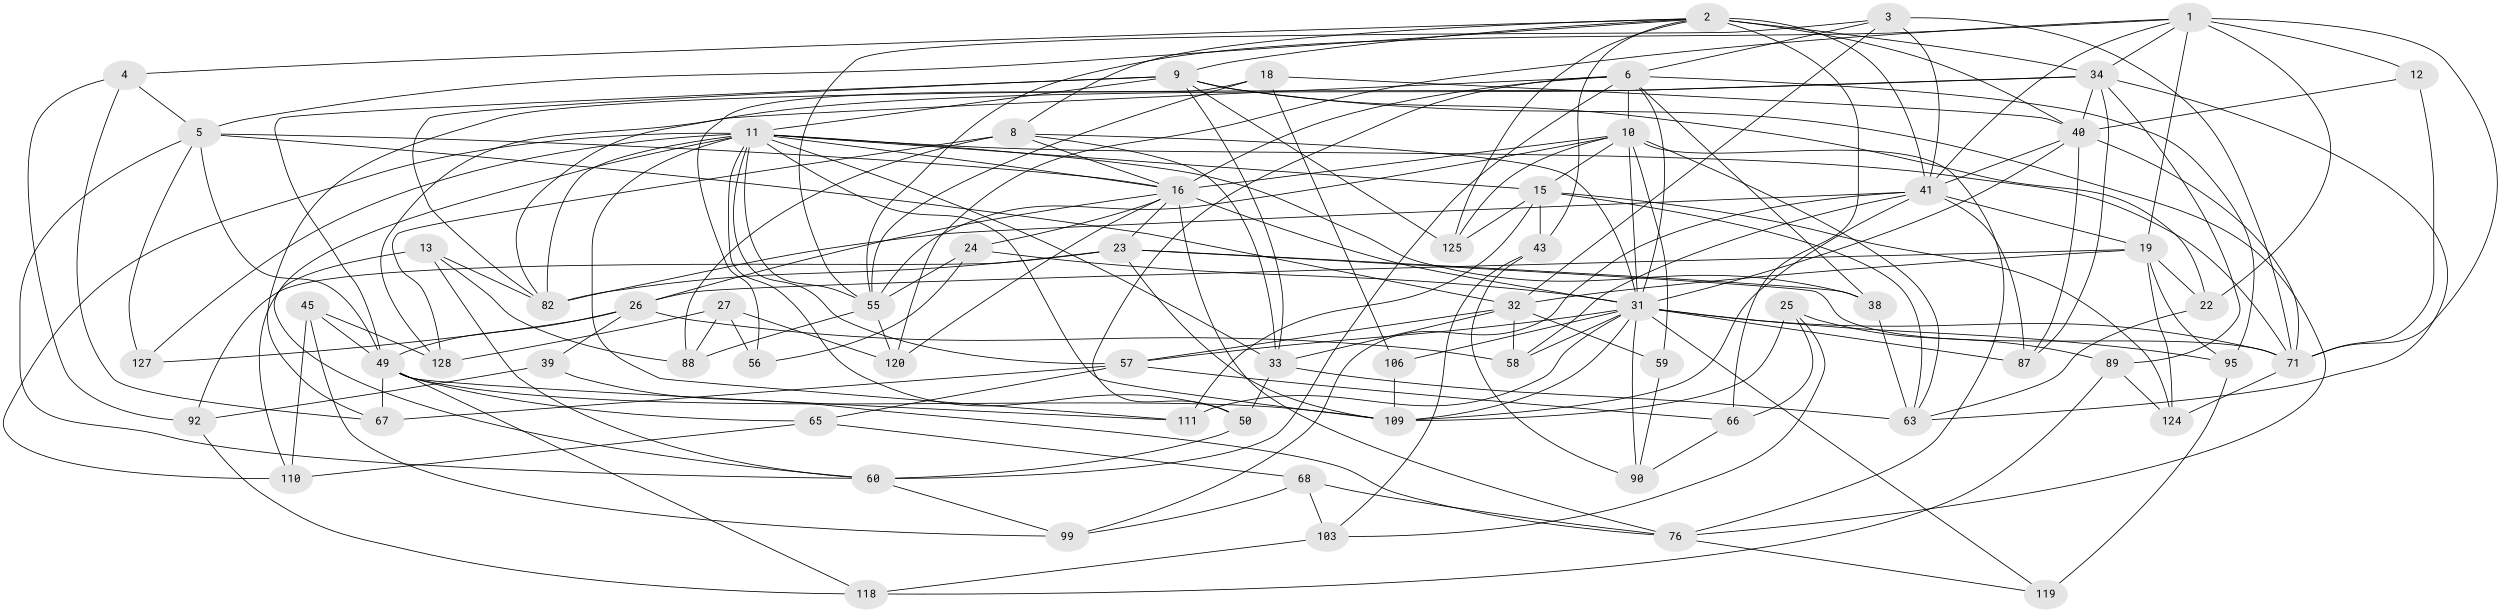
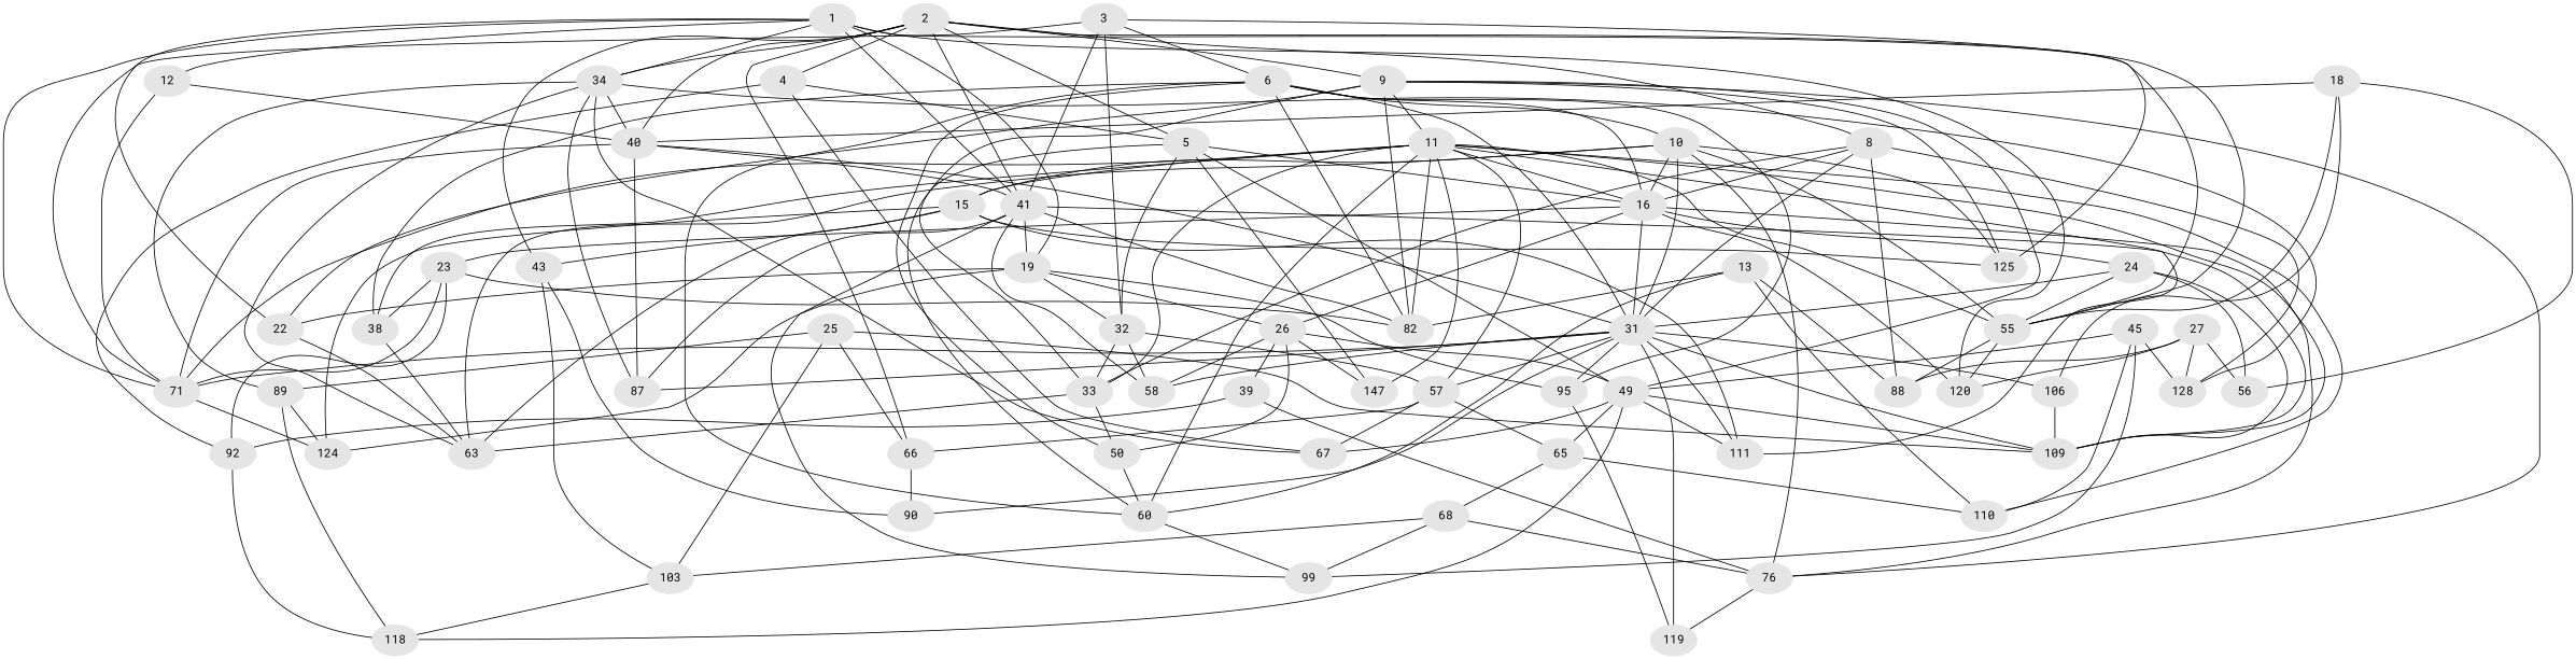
  graph {
    fontname="Roboto Mono"
    node [color=gray90 fontname="Roboto Mono" style=filled]
    edge [fontname="Roboto Mono"]
    1 [super="+7+14+84"]
    12
    19 [super="+83+28"]
    22
    34 [super="+134+48"]
    41 [super="+74+51"]
    55 [super="+70+104"]
    71 [super="+78"]
    120
    40 [super="+62"]
    32 [super="+80+129"]
    95
    124
    26 [super="+37"]
    63 [super="+79"]
    67
    128
    89
    87
    82 [super="+116"]
    109 [super="+121+115"]
    58
    99
    88
    2 [super="+101+81"]
    4
    5 [super="+94+54"]
    8 [super="+30"]
    9 [super="+44"]
    43
    66
    125
    92
-   127
+   127 [label=147]
    16 [super="+133+112+47+46"]
    49 [super="+126+91+102"]
    60 [super="+108"]
    31 [super="+69+36"]
    33 [super="+73"]
    11 [super="+52+29+20"]
    76 [super="+100"]
    103
    90
    3 [super="+130+86"]
    6 [super="+42+35+77"]
    10 [super="+61+75+21"]
    38
    50
-   59
    57 [super="+98"]
    39
    118
    23 [super="+122"]
    24
    111
    65
    15 [super="+17"]
    106
    119
    110
    13
    56
    18
    25
    27
    45
    68
    1 -- 12
    1 -- 19 [weight=2]
    1 -- 22
    1 -- 34
    1 -- 41
    1 -- 55
    1 -- 71
    1 -- 120
    12 -- 71
    12 -- 40
    19 -- 22
    19 -- 32
    19 -- 95
    19 -- 124
    19 -- 26
    22 -- 63
    34 -- 40
    34 -- 63
    34 -- 67
    34 -- 128
    34 -- 89
    34 -- 87
    41 -- 19
    41 -- 87
    41 -- 82
    41 -- 109
    41 -- 58
    41 -- 99
    55 -- 120
    55 -- 88
    71 -- 124
    40 -- 41
    40 -- 71 [weight=2]
    40 -- 87
    40 -- 31
    32 -- 58
    32 -- 33
-   32 -- 59 [weight=2]
    32 -- 57
    95 -- 119
    26 -- 58
    26 -- 127
    26 -- 49
    26 -- 39
    89 -- 124
    89 -- 118
    2 -- 34
    2 -- 41 [weight=2]
    2 -- 40 [weight=2]
    2 -- 4
    2 -- 5
    2 -- 8
    2 -- 9
    2 -- 43
    2 -- 66
    2 -- 125
    4 -- 67
    4 -- 5
    4 -- 92
    5 -- 32
    5 -- 127
    5 -- 16
    5 -- 49 [weight=2]
    5 -- 60
    8 -- 128
    8 -- 88
    8 -- 16
    8 -- 31
    8 -- 33
    9 -- 22
    9 -- 82
    9 -- 125
    9 -- 49
    9 -- 33
    9 -- 11
    9 -- 76
    43 -- 103
    43 -- 90
    66 -- 90
    92 -- 118
    16 -- 120
    16 -- 26
    16 -- 31
    16 -- 76
    16 -- 23
    16 -- 24
    49 -- 67
    49 -- 109
    49 -- 118
    49 -- 111
    49 -- 65
    60 -- 99
    31 -- 71
    31 -- 95
    31 -- 87
    31 -- 109
    31 -- 58
    31 -- 90
    31 -- 57
    31 -- 111
    31 -- 106
    31 -- 119 [weight=2]
    33 -- 63
    33 -- 50
    11 -- 55
    11 -- 71 [weight=2]
    11 -- 82
    11 -- 109
    11 -- 127
    11 -- 16
    11 -- 60
    11 -- 33
    11 -- 38
-   11 -- 50
+   26 -- 50
    11 -- 57
    11 -- 111
    11 -- 15
    11 -- 110
    76 -- 119
    103 -- 118
    3 -- 41
    3 -- 55
    3 -- 71
    3 -- 32
    3 -- 6
    6 -- 95
    6 -- 82
    6 -- 16
    6 -- 60
    6 -- 31
    6 -- 10
    6 -- 38
    6 -- 50
    10 -- 55
    10 -- 63
    10 -- 125
    10 -- 16 [weight=2]
    10 -- 31
    10 -- 76
-   10 -- 59
    10 -- 15
    38 -- 63
    50 -- 60
-   59 -- 90
    57 -- 67
    57 -- 66
    57 -- 65
    39 -- 92
    39 -- 76
    23 -- 71
    23 -- 82
-   23 -- 109
+   24 -- 109
    23 -- 92
    23 -- 38
    24 -- 55
    24 -- 31
    24 -- 56
    65 -- 110
    65 -- 68
    15 -- 124
    15 -- 63
    15 -- 43
    15 -- 125
    15 -- 111
    106 -- 109 [weight=2]
    13 -- 82
    13 -- 88
    13 -- 60
    13 -- 110
    18 -- 55
    18 -- 40
    18 -- 106
    18 -- 56
    25 -- 89
    25 -- 109
    25 -- 66
    25 -- 103
    27 -- 120
    27 -- 128
    27 -- 88
    27 -- 56
    45 -- 128
    45 -- 99
    45 -- 49
    45 -- 110
    68 -- 99
    68 -- 76
    68 -- 103
  }
